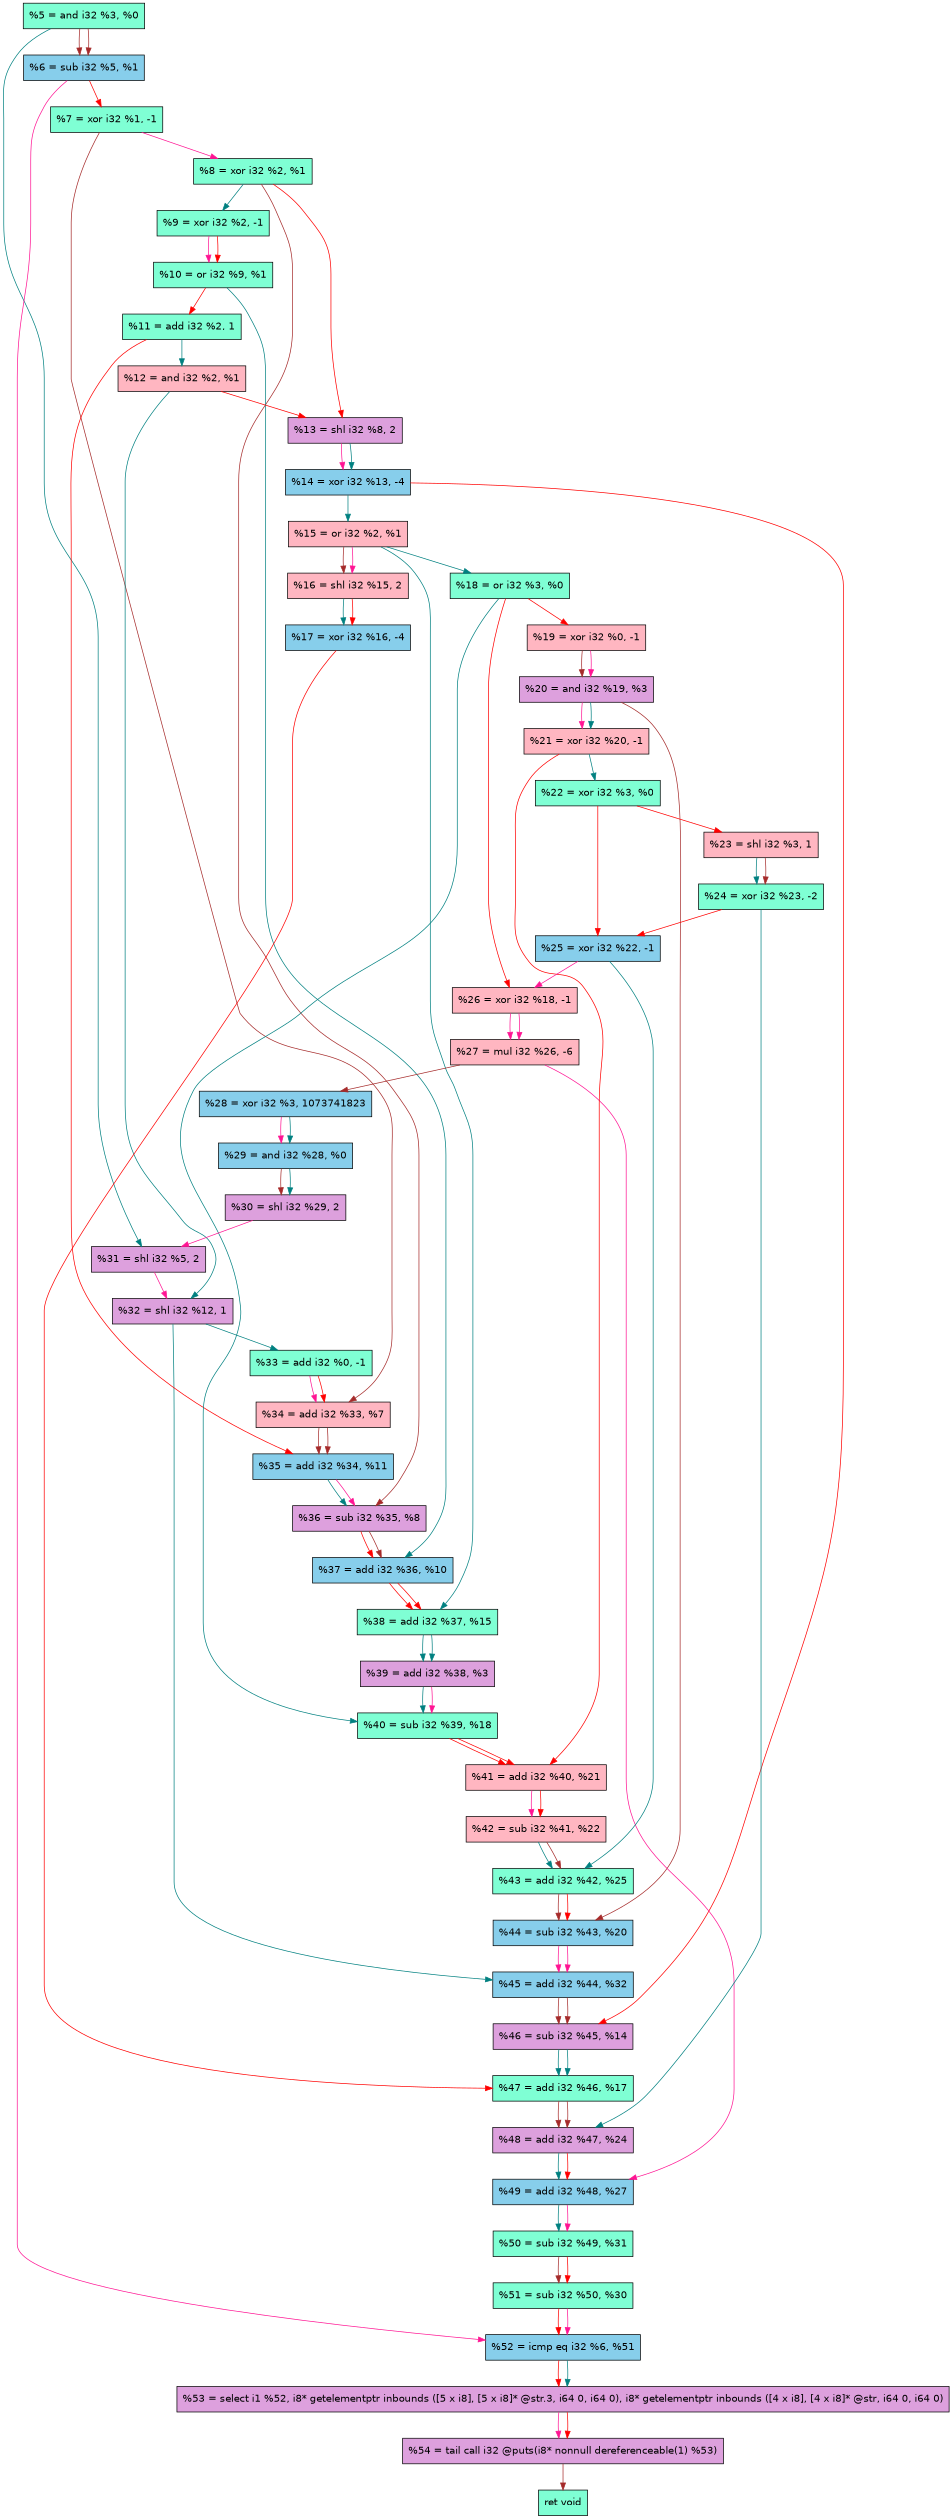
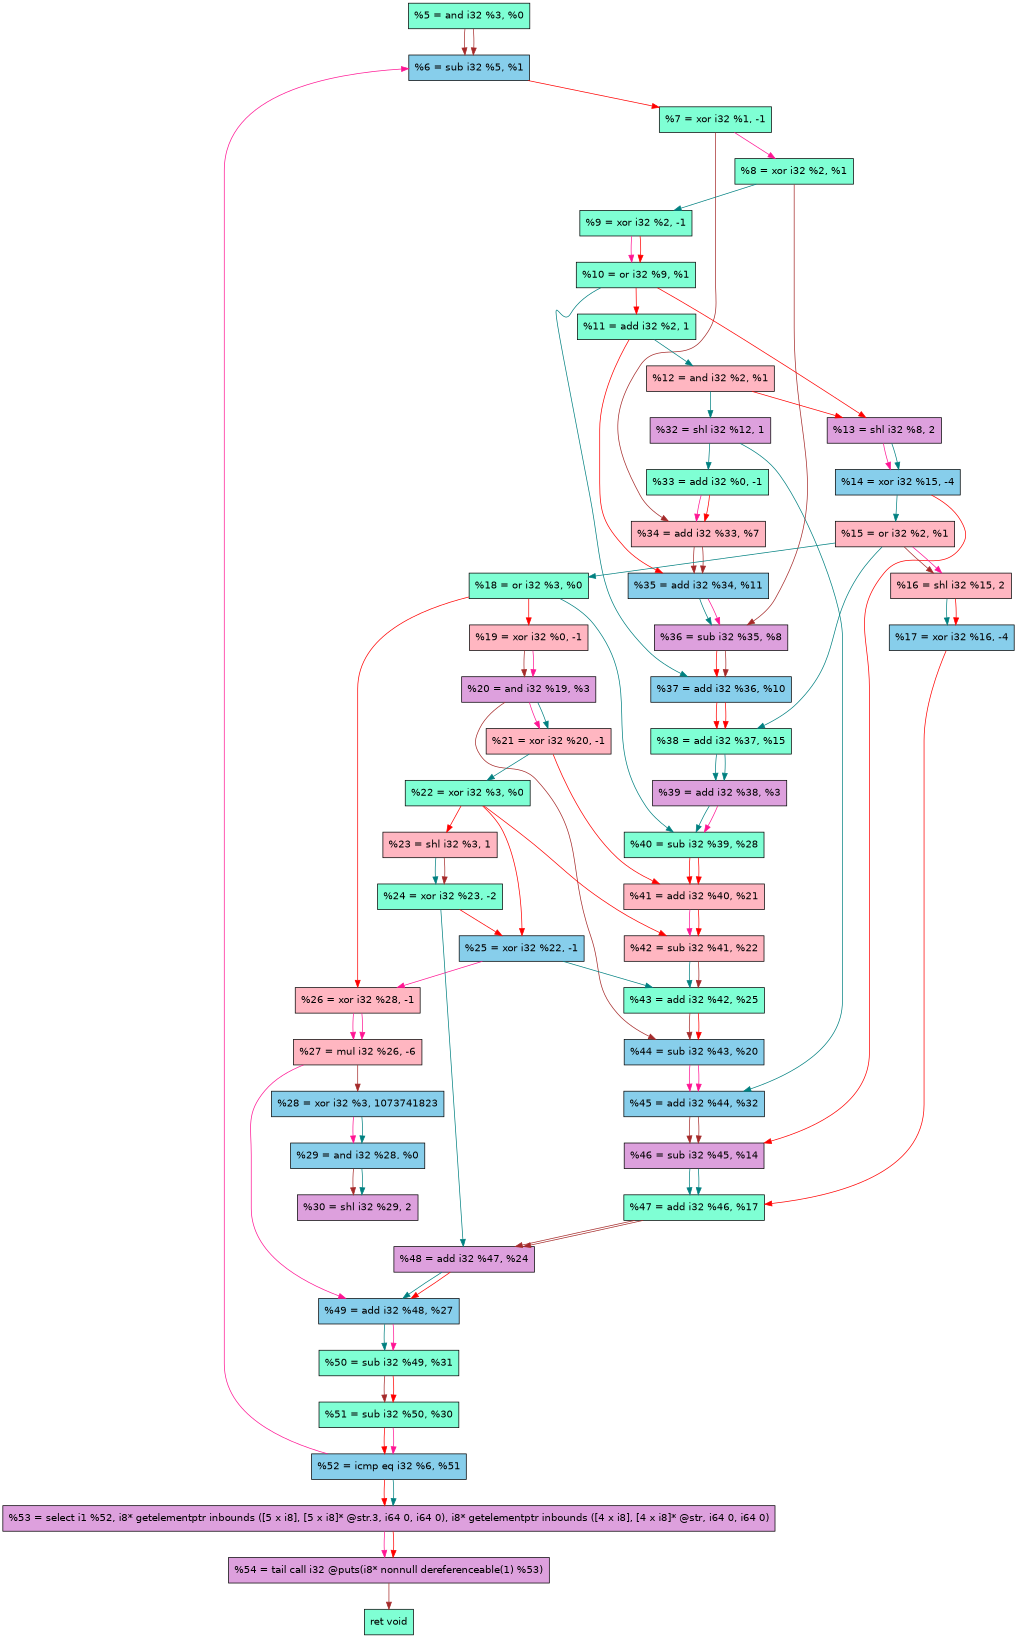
  digraph {
    fontname="DejaVu Sans"
    node [fillcolor=aquamarine fontname="DejaVu Sans" shape=record style=filled]
    edge [color=teal fontname="DejaVu Sans"]
    n1 [label="  %5 = and i32 %3, %0"]
    n2 [fillcolor=skyblue label="  %6 = sub i32 %5, %1"]
-   n3 [fillcolor=plum label="  %31 = shl i32 %5, 2"]
    n4 [label="  %7 = xor i32 %1, -1"]
    n5 [fillcolor=skyblue label="  %52 = icmp eq i32 %6, %51"]
    n6 [fillcolor=plum label="  %32 = shl i32 %12, 1"]
    n7 [label="  %8 = xor i32 %2, %1"]
    n8 [fillcolor=lightpink label="  %34 = add i32 %33, %7"]
    n9 [fillcolor=plum label="  %53 = select i1 %52, i8* getelementptr inbounds ([5 x i8], [5 x i8]* @str.3, i64 0, i64 0), i8* getelementptr inbounds ([4 x i8], [4 x i8]* @str, i64 0, i64 0)"]
    n10 [label="  %9 = xor i32 %2, -1"]
    n11 [fillcolor=plum label="  %13 = shl i32 %8, 2"]
    n12 [fillcolor=plum label="  %36 = sub i32 %35, %8"]
    n13 [fillcolor=skyblue label="  %35 = add i32 %34, %11"]
    n14 [label="  %10 = or i32 %9, %1"]
-   n15 [fillcolor=skyblue label="  %14 = xor i32 %13, -4"]
+   n15 [fillcolor=skyblue label="%14 = xor i32 %15, -4"]
    n16 [fillcolor=skyblue label="  %37 = add i32 %36, %10"]
    n17 [label="  %11 = add i32 %2, 1"]
    n18 [fillcolor=lightpink label="  %12 = and i32 %2, %1"]
    n19 [label="  %38 = add i32 %37, %15"]
    n20 [label="  %33 = add i32 %0, -1"]
    n21 [fillcolor=skyblue label="  %45 = add i32 %44, %32"]
    n22 [fillcolor=lightpink label="  %15 = or i32 %2, %1"]
    n23 [fillcolor=plum label="  %46 = sub i32 %45, %14"]
    n24 [fillcolor=lightpink label="  %16 = shl i32 %15, 2"]
    n25 [label="  %18 = or i32 %3, %0"]
    n26 [label="  %47 = add i32 %46, %17"]
    n27 [fillcolor=skyblue label="  %17 = xor i32 %16, -4"]
    n28 [fillcolor=plum label="  %39 = add i32 %38, %3"]
    n29 [fillcolor=lightpink label="  %19 = xor i32 %0, -1"]
-   n30 [fillcolor=lightpink label="  %26 = xor i32 %18, -1"]
-   n31 [label="  %40 = sub i32 %39, %18"]
+   n30 [fillcolor=lightpink label="%26 = xor i32 %28, -1"]
+   n31 [label="%40 = sub i32 %39, %28"]
    n32 [fillcolor=plum label="  %48 = add i32 %47, %24"]
    n33 [fillcolor=plum label="  %20 = and i32 %19, %3"]
    n34 [fillcolor=lightpink label="  %27 = mul i32 %26, -6"]
    n35 [fillcolor=lightpink label="  %41 = add i32 %40, %21"]
    n36 [fillcolor=lightpink label="  %21 = xor i32 %20, -1"]
    n37 [fillcolor=skyblue label="  %44 = sub i32 %43, %20"]
    n38 [label="  %22 = xor i32 %3, %0"]
    n39 [fillcolor=lightpink label="  %23 = shl i32 %3, 1"]
    n40 [fillcolor=skyblue label="  %25 = xor i32 %22, -1"]
    n41 [fillcolor=lightpink label="  %42 = sub i32 %41, %22"]
    n42 [label="  %24 = xor i32 %23, -2"]
    n43 [label="  %43 = add i32 %42, %25"]
    n44 [fillcolor=skyblue label="  %49 = add i32 %48, %27"]
    n45 [fillcolor=skyblue label="  %28 = xor i32 %3, 1073741823"]
    n46 [fillcolor=skyblue label="  %29 = and i32 %28, %0"]
    n47 [label="  %50 = sub i32 %49, %31"]
    n48 [fillcolor=plum label="  %30 = shl i32 %29, 2"]
    n49 [label="  %51 = sub i32 %50, %30"]
    n50 [fillcolor=plum label="  %54 = tail call i32 @puts(i8* nonnull dereferenceable(1) %53)"]
    n51 [label="  ret void"]
    n1 -> n2 [color=brown]
    n1 -> n2 [color=brown]
-   n1 -> n3
    n2 -> n4 [color=red]
-   n2 -> n5 [color=deeppink]
-   n3 -> n6 [color=deeppink]
+   n5 -> n2 [color=deeppink]
    n4 -> n7 [color=deeppink]
    n4 -> n8 [color=brown]
    n5 -> n9 [color=red]
    n5 -> n9
    n6 -> n20
    n6 -> n21
    n7 -> n10
-   n7 -> n11 [color=red]
+   n14 -> n11 [color=red]
    n7 -> n12 [color=brown]
    n8 -> n13 [color=brown]
    n8 -> n13 [color=brown]
    n9 -> n50 [color=deeppink]
    n9 -> n50 [color=red]
    n10 -> n14 [color=deeppink]
    n10 -> n14 [color=red]
    n11 -> n15 [color=deeppink]
    n11 -> n15
    n12 -> n16 [color=red]
    n12 -> n16 [color=brown]
    n13 -> n12
    n13 -> n12 [color=deeppink]
    n14 -> n16
    n14 -> n17 [color=red]
    n15 -> n22
    n15 -> n23 [color=red]
    n16 -> n19 [color=red]
    n16 -> n19 [color=red]
    n17 -> n13 [color=red]
    n17 -> n18
    n18 -> n6
    n18 -> n11 [color=red]
    n19 -> n28
    n19 -> n28
    n20 -> n8 [color=deeppink]
    n20 -> n8 [color=red]
    n21 -> n23 [color=brown]
    n21 -> n23 [color=brown]
    n22 -> n19
    n22 -> n24 [color=brown]
    n22 -> n24 [color=deeppink]
    n22 -> n25
    n23 -> n26
    n23 -> n26
    n24 -> n27
    n24 -> n27 [color=red]
    n25 -> n29 [color=red]
    n25 -> n30 [color=red]
    n25 -> n31
    n26 -> n32 [color=brown]
    n26 -> n32 [color=brown]
    n27 -> n26 [color=red]
    n28 -> n31
    n28 -> n31 [color=deeppink]
    n29 -> n33 [color=brown]
    n29 -> n33 [color=deeppink]
    n30 -> n34 [color=deeppink]
    n30 -> n34 [color=deeppink]
    n31 -> n35 [color=red]
    n31 -> n35 [color=red]
    n32 -> n44
    n32 -> n44 [color=red]
    n33 -> n36 [color=deeppink]
    n33 -> n36
    n33 -> n37 [color=brown]
    n34 -> n44 [color=deeppink]
    n34 -> n45 [color=brown]
    n35 -> n41 [color=deeppink]
    n35 -> n41 [color=red]
    n36 -> n35 [color=red]
    n36 -> n38
    n37 -> n21 [color=deeppink]
    n37 -> n21 [color=deeppink]
    n38 -> n39 [color=red]
    n38 -> n40 [color=red]
+   n38 -> n41 [color=red]
    n39 -> n42
    n39 -> n42 [color=brown]
    n40 -> n30 [color=deeppink]
    n40 -> n43
    n41 -> n43
    n41 -> n43 [color=brown]
    n42 -> n32
    n42 -> n40 [color=red]
    n43 -> n37 [color=brown]
    n43 -> n37 [color=red]
    n44 -> n47
    n44 -> n47 [color=deeppink]
    n45 -> n46 [color=deeppink]
    n45 -> n46
    n46 -> n48 [color=brown]
    n46 -> n48
    n47 -> n49 [color=brown]
    n47 -> n49 [color=red]
-   n48 -> n3 [color=deeppink]
    n49 -> n5 [color=red]
    n49 -> n5 [color=deeppink]
    n50 -> n51 [color=brown]
  }
